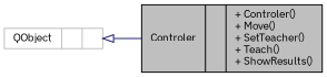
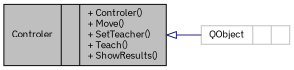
  digraph {
    rankdir=LR
    fontname="IBM Plex Sans"
    node [fontname="IBM Plex Sans" fontsize=10 shape=record style=filled]
    n1 [color=black fillcolor=grey75 fontcolor=black height=0.2 label="{Controler\n||+ Controler()\l+ Move()\l+ SetTeacher()\l+ Teach()\l+ ShowResults()\l}" width=0.4]
    n2 [color=grey75 fillcolor=white height=0.2 label="{QObject\n||}" width=0.4]
-   n2 -> n1 [arrowtail=onormal color=midnightblue dir=back fontname="IBM Plex Sans" fontsize=10 labelfontname=Helvetica labelfontsize=10 style=solid]
+   n1 -> n2 [arrowtail=onormal color=midnightblue dir=back fontname="IBM Plex Sans" fontsize=10 labelfontname=Helvetica labelfontsize=10 style=solid]
  }
